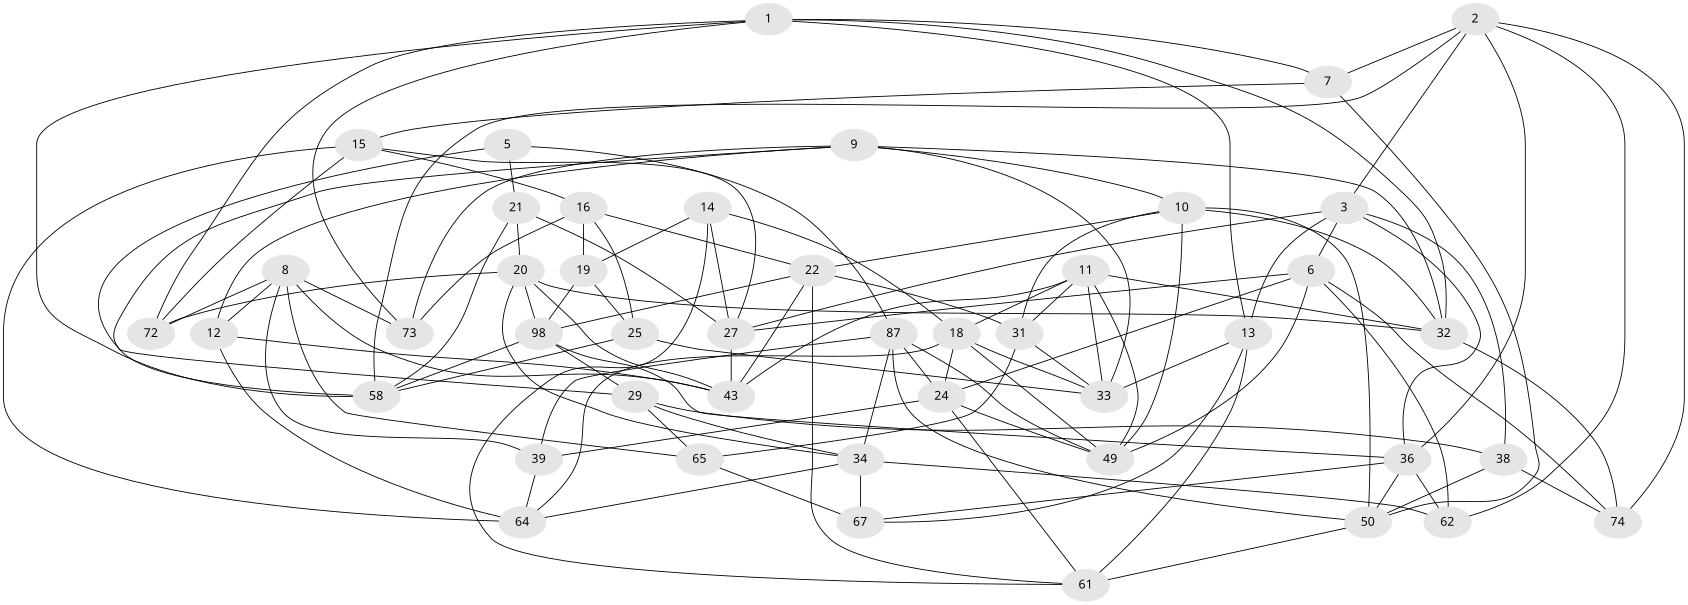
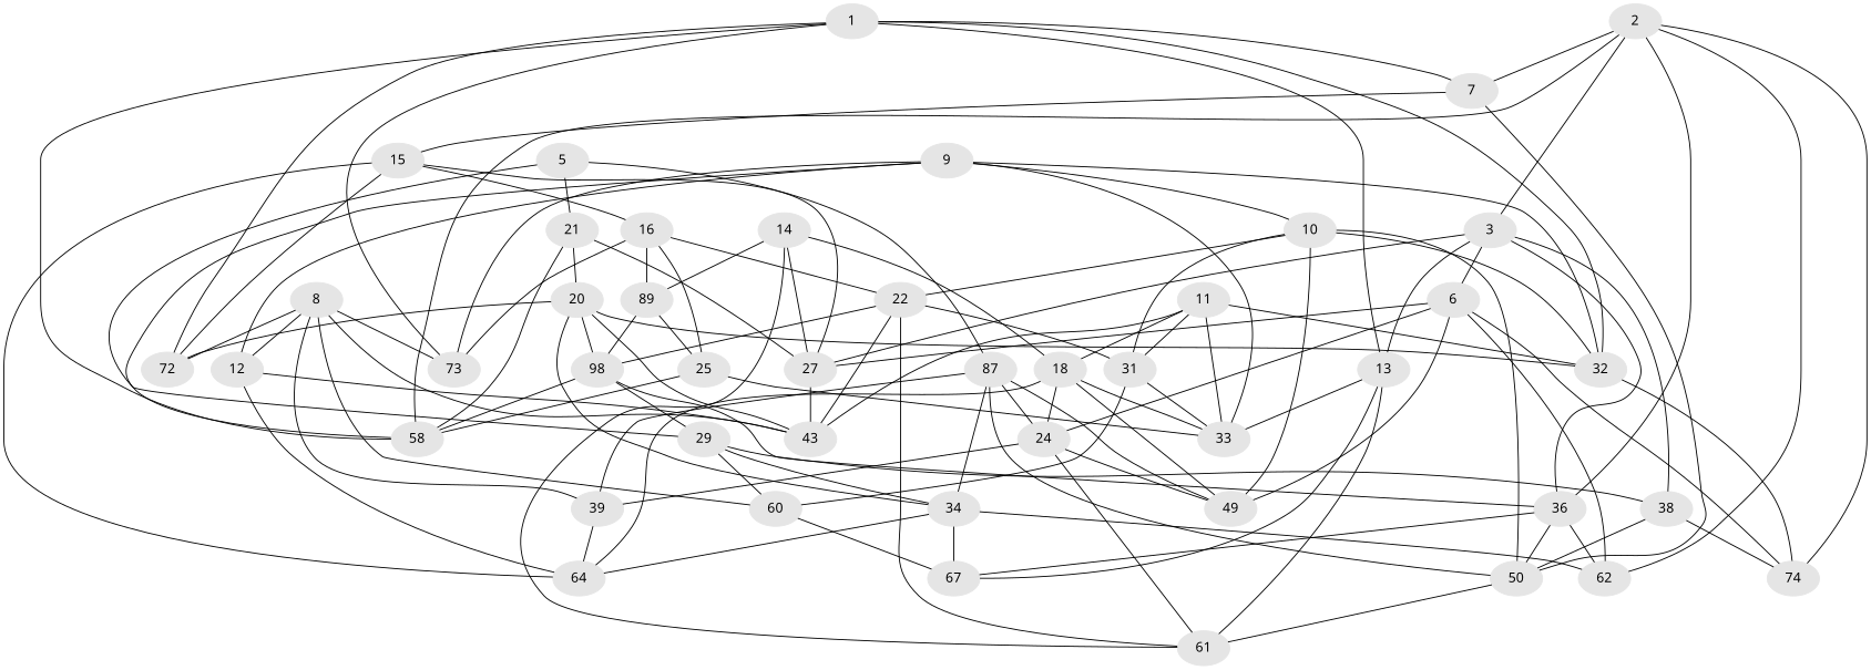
  graph {
    fontname="Noto Sans"
    node [color=gray90 fontname="Noto Sans" style=filled]
    edge [fontname="Noto Sans"]
    1 [super="+66"]
    7
    13 [super="+41"]
    32 [super="+37"]
    58 [super="+71"]
    72
    73
    15 [super="+54"]
    50 [super="+56"]
    33 [super="+47"]
    61 [super="+70"]
    n12 [label=67]
    74
    2 [super="+40"]
    3 [super="+4"]
    36 [super="+68"]
    62
    6 [super="+42"]
    27 [super="+67"]
    38
    24 [super="+44"]
    49 [super="+57"]
    43 [super="+45"]
    n24 [label=87 super="+48"]
    39
    34 [super="+55"]
    5
    21
    29 [super="+65"]
    n30 [label=20 super="+35"]
-   60 [label=65]
+   60
    64 [super="+69"]
    16 [super="+20"]
    8 [super="+46"]
    12
    9 [super="+26"]
    10 [super="+59"]
    22 [super="+51"]
    31
    n40 [label=98 super="+53"]
    11 [super="+30"]
    18 [super="+52"]
    14
-   19
+   19 [label=89]
    25
    1 -- 7
    1 -- 13
    1 -- 32
    1 -- 58
    1 -- 72
    1 -- 73
    7 -- 15
    7 -- 50
    13 -- 33
    13 -- 61 [weight=2]
    13 -- n12
    32 -- 74
    15 -- 72
    15 -- 27
    15 -- 64 [weight=2]
    15 -- 16
    50 -- 61
    2 -- 7
    2 -- 58
    2 -- 74
    2 -- 3
    2 -- 36
    2 -- 62
    3 -- 13
    3 -- 36
    3 -- 6
    3 -- 27
    3 -- 38
    36 -- 50
    36 -- n12
    36 -- 62
    6 -- 74
    6 -- 62
    6 -- 27
    6 -- 24
    6 -- 49
    27 -- 43
    38 -- 50
    38 -- 74
    24 -- 61
    24 -- 49
    24 -- 39
    n24 -- 50
    n24 -- 24
    n24 -- 49
    n24 -- 39
    n24 -- 34
    39 -- 64
    34 -- n12
    34 -- 62
    34 -- 64
    5 -- n24
    5 -- 21
    5 -- 29 [weight=2]
    21 -- 58
    21 -- 27
    21 -- n30
    29 -- 38
    29 -- 34
    29 -- 60
    n30 -- 32
    n30 -- 72
    n30 -- 43
    n30 -- 34
    n30 -- n40
    60 -- n12
    16 -- 73
    16 -- 22
    16 -- 19
    16 -- 25
    8 -- 72
    8 -- 73
    8 -- 43
    8 -- 39
    8 -- 60
    8 -- 12
    12 -- 43
    12 -- 64
    9 -- 32
    9 -- 58
    9 -- 73
    9 -- 33
    9 -- 12
    9 -- 10
    10 -- 32
    10 -- 50
    10 -- 49
    10 -- 22
    10 -- 31
    22 -- 61
    22 -- 43
    22 -- 31
    22 -- n40
    31 -- 33
    31 -- 60
    n40 -- 58
    n40 -- 36
    n40 -- 29
    11 -- 32
    11 -- 33
-   11 -- 49
    11 -- 43
    11 -- 31
    11 -- 18
    18 -- 33
    18 -- 24
    18 -- 49
    18 -- 64
    14 -- 61
    14 -- 27
    14 -- 18
    14 -- 19
    19 -- n40
    19 -- 25
    25 -- 58
    25 -- 33
  }
